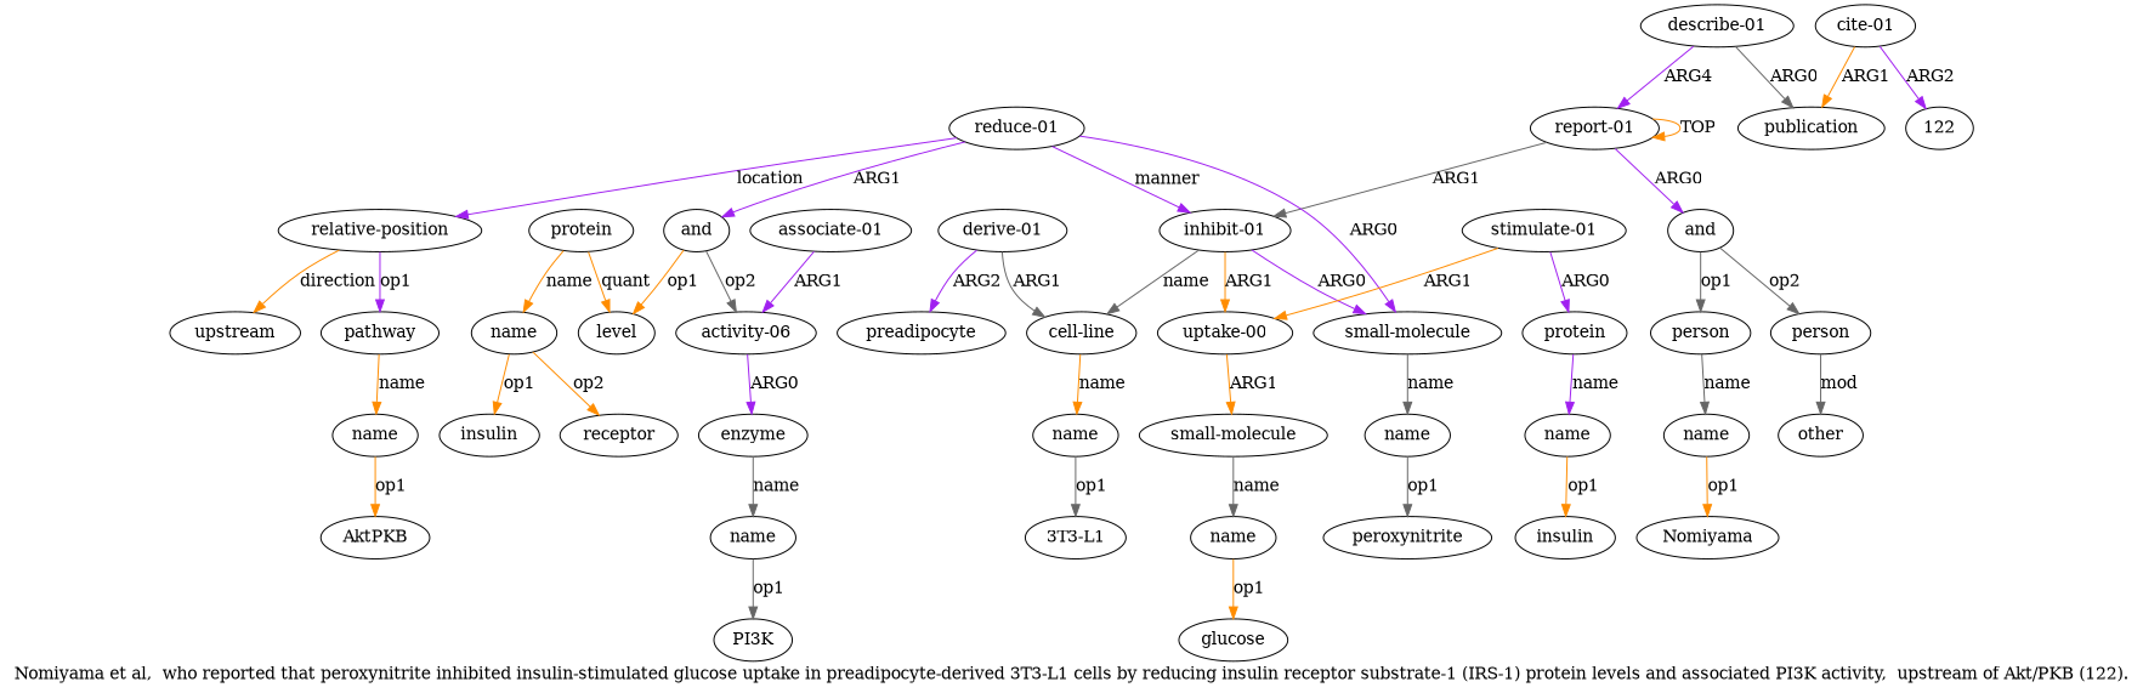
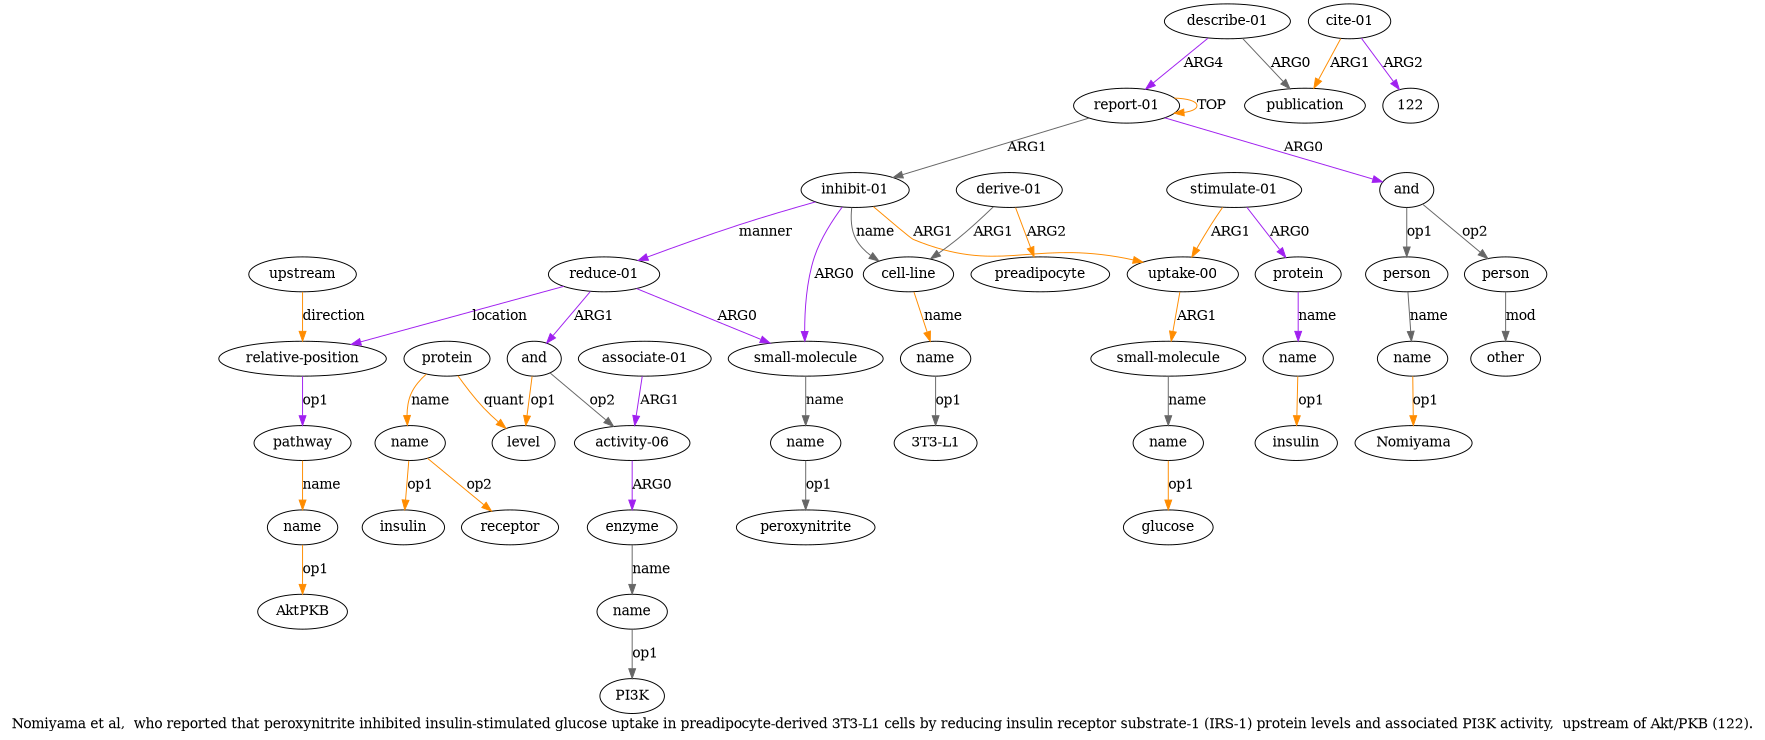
  digraph {
    label="Nomiyama et al,  who reported that peroxynitrite inhibited insulin-stimulated glucose uptake in preadipocyte-derived 3T3-L1 cells by reducing insulin receptor substrate-1 (IRS-1) protein levels and associated PI3K activity,  upstream of Akt/PKB (122)."
    node [color=black gold_ind=-1 gold_label=name test_ind=-1 test_label=name]
    edge [color=darkorange gold_label=op1 test_label=op1]
    n1 [gold_ind=20 gold_label=and label=and test_ind=20 test_label=and]
    n2 [gold_ind=21 gold_label=level label=level test_ind=21 test_label=level]
    n3 [gold_ind=24 gold_label="activity-06" label="activity-06" test_ind=24 test_label="activity-06"]
    n4 [gold_ind=25 gold_label=enzyme label=enzyme test_ind=25 test_label=enzyme]
    n5 [gold_ind=26 label=name test_ind=26]
    n6 [gold_ind=22 gold_label=protein label=protein test_ind=22 test_label=protein]
    n7 [gold_ind=23 label=name test_ind=23]
    n8 [gold_label=insulin label=insulin test_label=insulin]
    n9 [gold_label=receptor label=receptor test_label=receptor]
    n10 [gold_label=PI3K label=PI3K test_label=PI3K]
    n11 [gold_ind=27 gold_label="associate-01" label="associate-01" test_ind=27 test_label="associate-01"]
    n12 [gold_ind=28 gold_label="relative-position" label="relative-position" test_ind=28 test_label="relative-position"]
    n13 [gold_ind=29 gold_label=pathway label=pathway test_ind=29 test_label=pathway]
    n14 [gold_ind=31 gold_label=upstream label=upstream test_ind=31 test_label=upstream]
    n15 [gold_ind=30 label=name test_ind=30]
    n16 [gold_label=AktPKB label=AktPKB test_label=AktPKB]
    n17 [gold_ind=33 gold_label=publication label=publication test_ind=33 test_label=publication]
    n18 [gold_ind=34 gold_label="cite-01" label="cite-01" test_ind=34 test_label="cite-01"]
    n19 [gold_label=122 label=122 test_label=122]
    n20 [gold_label=Nomiyama label=Nomiyama test_label=Nomiyama]
    n21 [gold_ind=32 gold_label="describe-01" label="describe-01" test_ind=32 test_label="describe-01"]
    n22 [gold_ind=0 gold_label="report-01" label="report-01" test_ind=0 test_label="report-01"]
    n23 [gold_ind=1 gold_label=and label=and test_ind=1 test_label=and]
    n24 [gold_ind=6 gold_label="inhibit-01" label="inhibit-01" test_ind=6 test_label="inhibit-01"]
    n25 [gold_ind=2 gold_label=person label=person test_ind=2 test_label=person]
    n26 [gold_ind=4 gold_label=person label=person test_ind=4 test_label=person]
    n27 [gold_ind=15 gold_label="cell-line" label="cell-line" test_ind=15 test_label="cell-line"]
    n28 [gold_ind=9 gold_label="uptake-00" label="uptake-00" test_ind=9 test_label="uptake-00"]
    n29 [gold_ind=19 gold_label="reduce-01" label="reduce-01" test_ind=19 test_label="reduce-01"]
    n30 [gold_ind=7 gold_label="small-molecule" label="small-molecule" test_ind=7 test_label="small-molecule"]
    n31 [gold_ind=16 label=name test_ind=16]
    n32 [gold_label="3T3-L1" label="3T3-L1" test_label="3T3-L1"]
    n33 [gold_ind=14 label=name test_ind=14]
    n34 [gold_label=insulin label=insulin test_label=insulin]
    n35 [gold_ind=17 gold_label="derive-01" label="derive-01" test_ind=17 test_label="derive-01"]
    n36 [gold_ind=18 gold_label=preadipocyte label=preadipocyte test_ind=18 test_label=preadipocyte]
    n37 [gold_ind=11 label=name test_ind=11]
    n38 [gold_label=glucose label=glucose test_label=glucose]
    n39 [gold_ind=10 gold_label="small-molecule" label="small-molecule" test_ind=10 test_label="small-molecule"]
    n40 [gold_ind=13 gold_label=protein label=protein test_ind=13 test_label=protein]
    n41 [gold_ind=12 gold_label="stimulate-01" label="stimulate-01" test_ind=12 test_label="stimulate-01"]
    n42 [gold_ind=8 label=name test_ind=8]
    n43 [gold_label=peroxynitrite label=peroxynitrite test_label=peroxynitrite]
    n44 [gold_ind=3 label=name test_ind=3]
    n45 [gold_ind=5 gold_label=other label=other test_ind=5 test_label=other]
    n1 -> n2 [label=op1]
    n1 -> n3 [color=gray40 gold_label=op2 label=op2 test_label=op2]
    n3 -> n4 [color=purple gold_label=ARG0 label=ARG0 test_label=ARG0]
    n4 -> n5 [color=gray40 gold_label=name label=name test_label=name]
    n5 -> n10 [color=gray40 label=op1]
    n6 -> n2 [gold_label=quant label=quant test_label=quant]
    n6 -> n7 [gold_label=name label=name test_label=name]
    n7 -> n8 [label=op1]
    n7 -> n9 [gold_label=op2 label=op2 test_label=op2]
    n11 -> n3 [color=purple gold_label=ARG1 label=ARG1 test_label=ARG1]
    n12 -> n13 [color=purple label=op1]
-   n12 -> n14 [gold_label=direction label=direction test_label=direction]
+   n14 -> n12 [gold_label=direction label=direction test_label=direction]
    n13 -> n15 [gold_label=name label=name test_label=name]
    n15 -> n16 [label=op1]
    n18 -> n17 [gold_label=ARG1 label=ARG1 test_label=ARG1]
    n18 -> n19 [color=purple gold_label=ARG2 label=ARG2 test_label=ARG2]
    n21 -> n17 [color=gray40 gold_label=ARG0 label=ARG0 test_label=ARG0]
    n21 -> n22 [color=purple gold_label=ARG1 label=ARG4 test_label=ARG1]
    n22 -> n22 [gold_label=TOP label=TOP test_label=TOP]
    n22 -> n23 [color=purple gold_label=ARG0 label=ARG0 test_label=ARG0]
    n22 -> n24 [color=gray40 gold_label=ARG1 label=ARG1 test_label=ARG1]
    n23 -> n25 [color=gray40 label=op1]
    n23 -> n26 [color=gray40 gold_label=op2 label=op2 test_label=op2]
    n24 -> n27 [color=gray40 gold_label=location label=name test_label=location]
    n24 -> n28 [gold_label=ARG1 label=ARG1 test_label=ARG1]
-   n29 -> n24 [color=purple gold_label=manner label=manner test_label=manner]
+   n24 -> n29 [color=purple gold_label=manner label=manner test_label=manner]
    n24 -> n30 [color=purple gold_label=ARG0 label=ARG0 test_label=ARG0]
    n25 -> n44 [color=gray40 gold_label=name label=name test_label=name]
    n26 -> n45 [color=gray40 gold_label=mod label=mod test_label=mod]
    n27 -> n31 [gold_label=name label=name test_label=name]
    n28 -> n39 [gold_label=ARG1 label=ARG1 test_label=ARG1]
    n29 -> n1 [color=purple gold_label=ARG1 label=ARG1 test_label=ARG1]
    n29 -> n12 [color=purple gold_label=location label=location test_label=location]
    n29 -> n30 [color=purple gold_label=ARG0 label=ARG0 test_label=ARG0]
    n30 -> n42 [color=gray40 gold_label=name label=name test_label=name]
    n31 -> n32 [color=gray40 label=op1]
    n33 -> n34 [label=op1]
    n35 -> n27 [color=gray40 gold_label=ARG1 label=ARG1 test_label=ARG1]
-   n35 -> n36 [color=purple gold_label=ARG2 label=ARG2 test_label=ARG2]
+   n35 -> n36 [gold_label=ARG2 label=ARG2 test_label=ARG2]
    n37 -> n38 [label=op1]
    n39 -> n37 [color=gray40 gold_label=name label=name test_label=name]
    n40 -> n33 [color=purple gold_label=name label=name test_label=name]
    n41 -> n28 [gold_label=ARG1 label=ARG1 test_label=ARG1]
    n41 -> n40 [color=purple gold_label=ARG0 label=ARG0 test_label=ARG0]
    n42 -> n43 [color=gray40 label=op1]
    n44 -> n20 [label=op1]
  }
